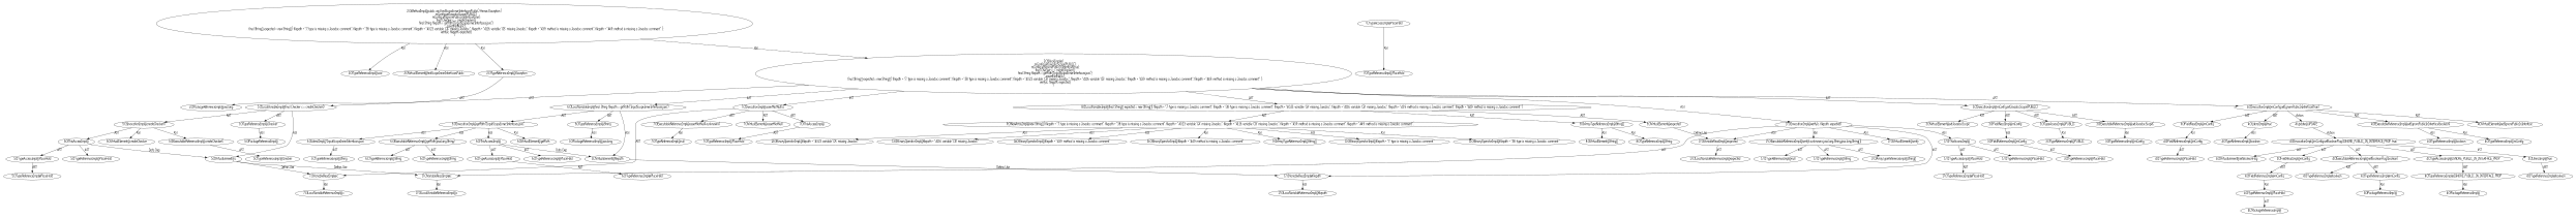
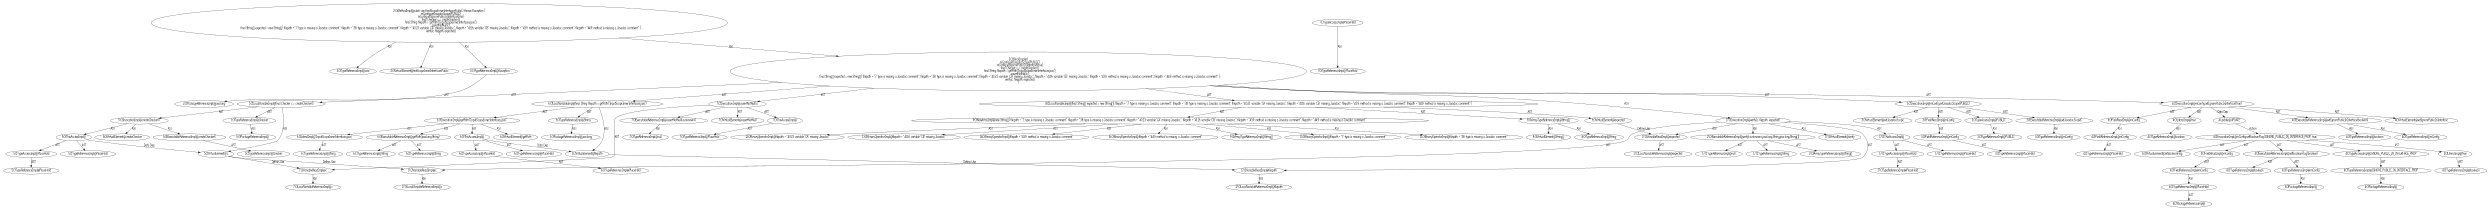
  digraph {
    fontname="Comic Neue"
    node [fontname="Comic Neue" shape=ellipse]
    edge [fontname="Comic Neue"]
    n1 [label="2:CtTypeReferenceImpl@void"]
    n2 [label="2:CtVirtualElement@testScopeInnerInterfacesPublic"]
    n3 [label="2:CtTypeReferenceImpl@Exception"]
    n4 [label="2:CtPackageReferenceImpl@java.lang"]
    n5 [label="3:CtExecutableReferenceImpl@setJavadocScope()"]
    n6 [label="3:CtTypeReferenceImpl@mConfig"]
    n7 [label="3:CtVirtualElement@setJavadocScope"]
    n8 [label="3:CtFieldReferenceImpl@mConfig"]
    n9 [label="3:CtTypeReferenceImpl@PlaceHold"]
    n10 [label="3:CtFieldReadImpl@mConfig"]
    n11 [label="3:CtTypeAccessImpl@PUBLIC"]
    n12 [label="3:CtTypeReferenceImpl@PUBLIC"]
    n13 [label="3:CtInvocationImpl@mConfig.setJavadocScope(PUBLIC)"]
    n14 [label="4:CtExecutableReferenceImpl@setIgnorePublicInInterface(boolean)"]
    n15 [label="4:CtTypeReferenceImpl@mConfig"]
    n16 [label="4:CtTypeReferenceImpl@boolean"]
    n17 [label="4:CtVirtualElement@setIgnorePublicInInterface"]
    n18 [label="4:CtFieldReferenceImpl@mConfig"]
    n19 [label="4:CtTypeReferenceImpl@PlaceHold"]
    n20 [label="4:CtFieldReadImpl@mConfig"]
    n21 [label="4:CtLiteralImpl@true"]
    n22 [label="4:CtTypeReferenceImpl@boolean"]
    n23 [label="4:CtInvocationImpl@mConfig.setIgnorePublicInInterface(true)"]
    n24 [label="4:Update@UPDATE"]
    n25 [label="4:CtInvocationImpl@mConfig.setBooleanFlag(IGNORE_PUBLIC_IN_INTERFACE_PROP, true)"]
    n26 [label="5:CtTypeReferenceImpl@Checker"]
    n27 [label="5:CtPackageReferenceImpl@"]
    n28 [label="5:CtExecutableReferenceImpl@createChecker()"]
    n29 [label="5:CtTypeReferenceImpl@Checker"]
    n30 [label="5:CtVirtualElement@createChecker"]
    n31 [label="5:CtTypeAccessImpl@PlaceHold"]
    n32 [label="5:CtTypeReferenceImpl@PlaceHold"]
    n33 [label="5:CtThisAccessImpl@"]
    n34 [label="5:CtTypeReferenceImpl@PlaceHold"]
    n35 [label="5:CtVirtualElement@c"]
    n36 [label="7:CtVariableReadImpl@c"]
    n37 [label="17:CtVariableReadImpl@c"]
    n38 [label="5:CtInvocationImpl@createChecker()"]
    n39 [label="7:CtLocalVariableReferenceImpl@c"]
    n40 [label="17:CtLocalVariableReferenceImpl@c"]
    n41 [label="5:CtLocalVariableImpl@final Checker c = createChecker()"]
    n42 [label="6:CtTypeReferenceImpl@String"]
    n43 [label="6:CtPackageReferenceImpl@java.lang"]
    n44 [label="6:CtExecutableReferenceImpl@getPath(java.lang.String)"]
    n45 [label="6:CtTypeReferenceImpl@String"]
    n46 [label="6:CtTypeReferenceImpl@String"]
    n47 [label="6:CtVirtualElement@getPath"]
    n48 [label="6:CtTypeAccessImpl@PlaceHold"]
    n49 [label="6:CtTypeReferenceImpl@PlaceHold"]
    n50 [label="6:CtThisAccessImpl@"]
    n51 [label="6:CtTypeReferenceImpl@PlaceHold"]
    n52 [label="3:CtVirtualElement@filepath"]
    n53 [label="17:CtVariableReadImpl@filepath"]
    n54 [label="6:CtLiteralImpl@\"InputScopeInnerInterfaces.java\""]
    n55 [label="6:CtTypeReferenceImpl@String"]
    n56 [label="6:CtInvocationImpl@getPath(\"InputScopeInnerInterfaces.java\")"]
    n57 [label="17:CtLocalVariableReferenceImpl@filepath"]
    n58 [label="6:CtLocalVariableImpl@final String filepath = getPath(\"InputScopeInnerInterfaces.java\")"]
    n59 [label="7:CtExecutableReferenceImpl@assertNotNull(<unknown>)"]
    n60 [label="7:CtTypeReferenceImpl@null"]
    n61 [label="7:CtVirtualElement@assertNotNull"]
    n62 [label="7:CtTypeAccessImpl@PlaceHold"]
    n63 [label="7:CtTypeReferenceImpl@PlaceHold"]
    n64 [label="7:CtThisAccessImpl@"]
    n65 [label="7:CtTypeReferenceImpl@PlaceHold"]
    n66 [label="7:CtInvocationImpl@assertNotNull(c)"]
    n67 [label="8:CtVirtualElement@String[]"]
    n68 [label="8:CtArrayTypeReferenceImpl@String[]"]
    n69 [label="8:CtTypeReferenceImpl@String"]
    n70 [label="9:CtNewArrayImpl@new String[]\{ filepath + \":7: type is missing a Javadoc comment.\", filepath + \":38: type is missing a Javadoc comment.\", filepath + \":40:23: variable 'CA' missing Javadoc.\", filepath + \":41:16: variable 'CB' missing Javadoc.\", filepath + \":43:9: method is missing a Javadoc comment.\", filepath + \":44:9: method is missing a Javadoc comment.\" \}"]
    n71 [label="9:CtArrayTypeReferenceImpl@String[]"]
    n72 [label="10:CtBinaryOperatorImpl@filepath + \":7: type is missing a Javadoc comment.\""]
    n73 [label="11:CtBinaryOperatorImpl@filepath + \":38: type is missing a Javadoc comment.\""]
    n74 [label="12:CtBinaryOperatorImpl@filepath + \":40:23: variable 'CA' missing Javadoc.\""]
    n75 [label="13:CtBinaryOperatorImpl@filepath + \":41:16: variable 'CB' missing Javadoc.\""]
    n76 [label="14:CtBinaryOperatorImpl@filepath + \":43:9: method is missing a Javadoc comment.\""]
    n77 [label="15:CtBinaryOperatorImpl@filepath + \":44:9: method is missing a Javadoc comment.\""]
    n78 [label="8:CtVirtualElement@expected"]
    n79 [label="17:CtVariableReadImpl@expected"]
    n80 [label="17:CtLocalVariableReferenceImpl@expected"]
    n81 [label="8:CtLocalVariableImpl@final String[] expected = new String[]\{ filepath + \":7: type is missing a Javadoc comment.\", filepath + \":38: type is missing a Javadoc comment.\", filepath + \":40:23: variable 'CA' missing Javadoc.\", filepath + \":41:16: variable 'CB' missing Javadoc.\", filepath + \":43:9: method is missing a Javadoc comment.\", filepath + \":44:9: method is missing a Javadoc comment.\" \}"]
    n82 [label="17:CtExecutableReferenceImpl@verify(<unknown>,java.lang.String,java.lang.String[])"]
    n83 [label="17:CtTypeReferenceImpl@null"]
    n84 [label="17:CtTypeReferenceImpl@String"]
    n85 [label="17:CtArrayTypeReferenceImpl@String[]"]
    n86 [label="17:CtVirtualElement@verify"]
    n87 [label="17:CtTypeAccessImpl@PlaceHold"]
    n88 [label="17:CtTypeReferenceImpl@PlaceHold"]
    n89 [label="17:CtThisAccessImpl@"]
    n90 [label="17:CtTypeReferenceImpl@PlaceHold"]
    n91 [label="17:CtInvocationImpl@verify(c, filepath, expected)"]
    n92 [label="2:CtBlockImpl@\{\n    mConfig.setJavadocScope(PUBLIC);\n    mConfig.setIgnorePublicInInterface(true);\n    final Checker c = createChecker();\n    final String filepath = getPath(\"InputScopeInnerInterfaces.java\");\n    assertNotNull(c);\n    final String[] expected = new String[]\{ filepath + \":7: type is missing a Javadoc comment.\", filepath + \":38: type is missing a Javadoc comment.\", filepath + \":40:23: variable 'CA' missing Javadoc.\", filepath + \":41:16: variable 'CB' missing Javadoc.\", filepath + \":43:9: method is missing a Javadoc comment.\", filepath + \":44:9: method is missing a Javadoc comment.\" \};\n    verify(c, filepath, expected);\n\}"]
    n93 [label="2:CtMethodImpl@public void testScopeInnerInterfacesPublic() throws Exception \{\n    mConfig.setJavadocScope(PUBLIC);\n    mConfig.setIgnorePublicInInterface(true);\n    final Checker c = createChecker();\n    final String filepath = getPath(\"InputScopeInnerInterfaces.java\");\n    assertNotNull(c);\n    final String[] expected = new String[]\{ filepath + \":7: type is missing a Javadoc comment.\", filepath + \":38: type is missing a Javadoc comment.\", filepath + \":40:23: variable 'CA' missing Javadoc.\", filepath + \":41:16: variable 'CB' missing Javadoc.\", filepath + \":43:9: method is missing a Javadoc comment.\", filepath + \":44:9: method is missing a Javadoc comment.\" \};\n    verify(c, filepath, expected);\n\}"]
    n94 [label="4:CtFieldReadImpl@mConfig"]
    n95 [label="4:CtExecutableReferenceImpl@setBooleanFlag(boolean)"]
    n96 [label="4:CtTypeAccessImpl@IGNORE_PUBLIC_IN_INTERFACE_PROP"]
    n97 [label="4:CtLiteralImpl@true"]
    n98 [label="4:CtVirtualElement@setBooleanFlag"]
    n99 [label="4:CtPackageReferenceImpl@"]
    n100 [label="4:CtTypeReferenceImpl@PlaceHold"]
    n101 [label="4:CtFieldReferenceImpl@mConfig"]
    n102 [label="4:CtPackageReferenceImpl@"]
    n103 [label="4:CtTypeReferenceImpl@mConfig"]
    n104 [label="4:CtTypeReferenceImpl@boolean"]
    n105 [label="4:CtPackageReferenceImpl@"]
    n106 [label="4:CtTypeReferenceImpl@IGNORE_PUBLIC_IN_INTERFACE_PROP"]
    n107 [label="4:CtTypeReferenceImpl@boolean"]
    n3 -> n4 [label=AST]
    n5 -> n6 [label=AST]
    n8 -> n9 [label=AST]
    n10 -> n8 [label=AST]
    n11 -> n12 [label=AST]
    n13 -> n5 [label=AST]
    n13 -> n7 [label=AST]
    n13 -> n10 [label=AST]
    n13 -> n11 [label=AST]
    n14 -> n15 [label=AST]
    n14 -> n16 [label=AST]
    n18 -> n19 [label=AST]
    n20 -> n18 [label=AST]
    n21 -> n22 [label=AST]
    n23 -> n14 [label=AST]
    n23 -> n17 [label=AST]
    n23 -> n20 [label=AST]
    n23 -> n21 [label=AST]
-   n23 -> n24 [label=Action]
+   n23 -> n24 [label="Data Dep"]
    n24 -> n25 [label=Action]
    n25 -> n94 [label=AST]
    n25 -> n95 [label=AST]
    n25 -> n96 [label=AST]
    n25 -> n97 [label=AST]
    n25 -> n98 [label=AST]
    n26 -> n27 [label=AST]
    n28 -> n29 [label=AST]
    n31 -> n32 [label=AST]
    n33 -> n31 [label=AST]
    n33 -> n34 [label=AST]
    n33 -> n35 [label="Data Dep"]
    n35 -> n36 [label="Define-Use"]
    n35 -> n37 [label="Define-Use"]
    n36 -> n39 [label=AST]
    n37 -> n40 [label=AST]
    n38 -> n28 [label=AST]
    n38 -> n30 [label=AST]
    n38 -> n33 [label=AST]
    n41 -> n26 [label=AST]
    n41 -> n35 [label=AST]
    n41 -> n38 [label=AST]
    n42 -> n43 [label=AST]
    n44 -> n45 [label=AST]
    n44 -> n46 [label=AST]
    n48 -> n49 [label=AST]
    n50 -> n48 [label=AST]
    n50 -> n51 [label=AST]
    n50 -> n52 [label="Data Dep"]
    n52 -> n53 [label="Define-Use"]
    n53 -> n57 [label=AST]
    n54 -> n55 [label=AST]
    n56 -> n44 [label=AST]
    n56 -> n47 [label=AST]
    n56 -> n50 [label=AST]
    n56 -> n54 [label=AST]
    n58 -> n42 [label=AST]
    n58 -> n52 [label=AST]
    n58 -> n56 [label=AST]
    n59 -> n60 [label=AST]
    n62 -> n63 [label=AST]
    n64 -> n65 [label=AST]
    n66 -> n36 [label=AST]
    n66 -> n59 [label=AST]
    n66 -> n61 [label=AST]
    n66 -> n64 [label=AST]
    n68 -> n67 [label=AST]
    n68 -> n69 [label=AST]
    n70 -> n71 [label=AST]
    n70 -> n72 [label=AST]
    n70 -> n73 [label=AST]
    n70 -> n74 [label=AST]
    n70 -> n75 [label=AST]
    n70 -> n76 [label=AST]
    n70 -> n77 [label=AST]
    n78 -> n79 [label="Define-Use"]
    n79 -> n80 [label=AST]
    n81 -> n68 [label=AST]
    n81 -> n70 [label=AST]
    n81 -> n78 [label=AST]
    n82 -> n83 [label=AST]
    n82 -> n84 [label=AST]
    n82 -> n85 [label=AST]
    n87 -> n88 [label=AST]
    n89 -> n87 [label=AST]
    n89 -> n90 [label=AST]
    n91 -> n37 [label=AST]
    n91 -> n53 [label=AST]
    n91 -> n79 [label=AST]
    n91 -> n82 [label=AST]
    n91 -> n86 [label=AST]
    n91 -> n89 [label=AST]
    n92 -> n13 [label=AST]
    n92 -> n23 [label=AST]
    n92 -> n41 [label=AST]
    n92 -> n58 [label=AST]
    n92 -> n66 [label=AST]
    n92 -> n81 [label=AST]
    n92 -> n91 [label=AST]
    n93 -> n1 [label=AST]
    n93 -> n2 [label=AST]
    n93 -> n3 [label=AST]
    n93 -> n92 [label=AST]
    n94 -> n101 [label=AST]
    n95 -> n103 [label=AST]
    n95 -> n104 [label=AST]
    n96 -> n106 [label=AST]
    n97 -> n107 [label=AST]
    n100 -> n99 [label=AST]
    n101 -> n100 [label=AST]
    n103 -> n102 [label=AST]
    n106 -> n105 [label=AST]
  }
